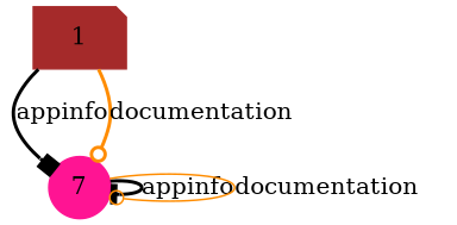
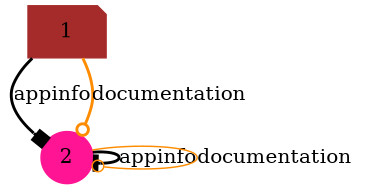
  digraph {
    mindist=2.0
    node [style=filled]
    edge [color=black style=bold arrowhead=odot]
    1 [color=brown shape=note]
-   2 [color=deeppink shape=circle label=7]
+   2 [color=deeppink shape=circle]
    1 -> 2 [label=appinfo arrowhead=box]
    1 -> 2 [label=documentation color=darkorange]
    2 -> 2 [label=appinfo arrowhead=tee]
    2 -> 2 [label=documentation color=darkorange style=solid]
  }
